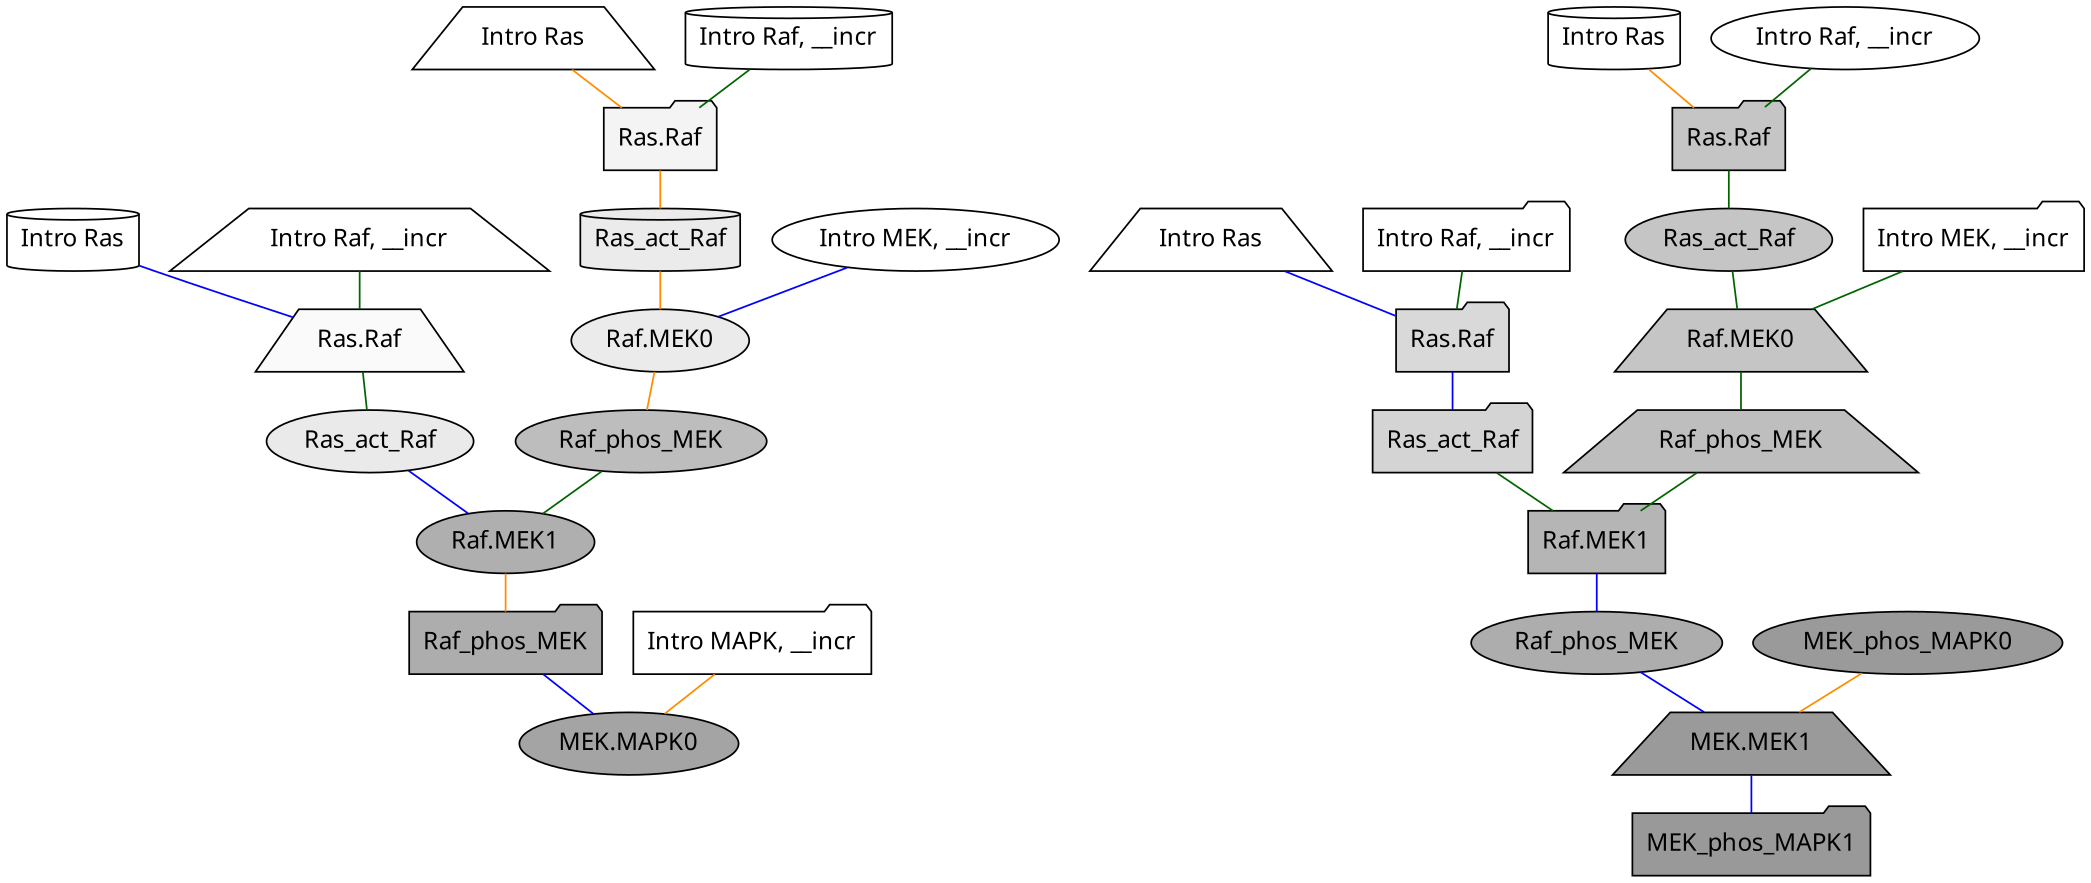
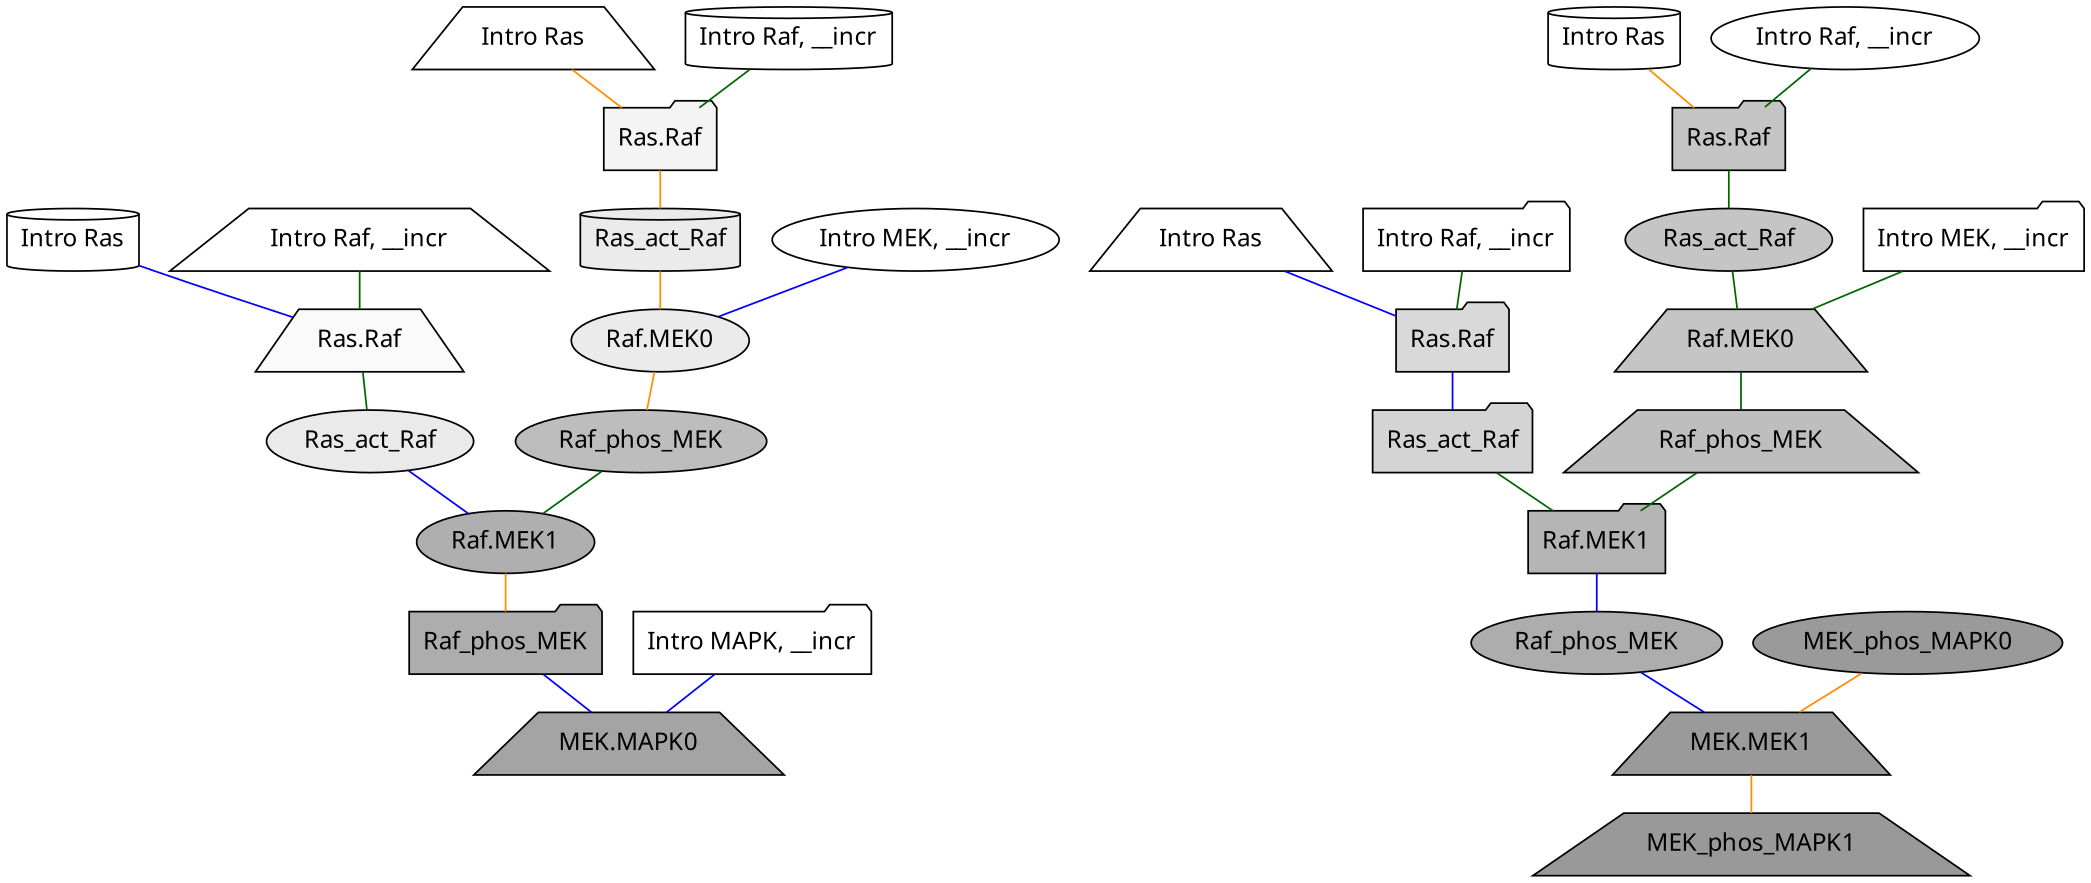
  digraph {
    rankdir=TB
    ranksep=0.30
    node [fillcolor="0.000 0.000 1.000" fontname="CMU Serif" shape=trapezium style=filled]
    edge [color=darkgreen dir=none fontname="CMU Serif"]
    n1 [label="Intro Ras" shape=cylinder]
    n2 [fillcolor="0.000 0.000 0.979" label="Ras.Raf"]
    n3 [fillcolor="0.000 0.000 0.917" label=Ras_act_Raf shape=ellipse]
    n4 [label="Intro Ras"]
    n5 [fillcolor="0.000 0.000 0.848" label="Ras.Raf" shape=folder]
    n6 [fillcolor="0.000 0.000 0.830" label=Ras_act_Raf shape=folder]
    n7 [label="Intro Ras"]
    n8 [fillcolor="0.000 0.000 0.955" label="Ras.Raf" shape=folder]
    n9 [fillcolor="0.000 0.000 0.921" label=Ras_act_Raf shape=cylinder]
    n10 [label="Intro Ras" shape=cylinder]
    n11 [fillcolor="0.000 0.000 0.773" label="Ras.Raf" shape=folder]
    n12 [fillcolor="0.000 0.000 0.771" label=Ras_act_Raf shape=ellipse]
    n13 [label="Intro Raf, __incr" shape=ellipse]
    n14 [label="Intro Raf, __incr"]
    n15 [label="Intro Raf, __incr" shape=folder]
    n16 [label="Intro Raf, __incr" shape=cylinder]
    n17 [label="Intro MEK, __incr" shape=ellipse]
    n18 [fillcolor="0.000 0.000 0.921" label="Raf.MEK0" shape=ellipse]
    n19 [fillcolor="0.000 0.000 0.740" label=Raf_phos_MEK shape=ellipse]
    n20 [label="Intro MEK, __incr" shape=folder]
    n21 [fillcolor="0.000 0.000 0.770" label="Raf.MEK0"]
    n22 [fillcolor="0.000 0.000 0.745" label=Raf_phos_MEK]
    n23 [label="Intro MAPK, __incr" shape=folder]
-   n24 [fillcolor="0.000 0.000 0.644" label="MEK.MAPK0" shape=ellipse]
+   n24 [fillcolor="0.000 0.000 0.644" label="MEK.MAPK0"]
    n25 [fillcolor="0.000 0.000 0.685" label="Raf.MEK1" shape=ellipse]
    n26 [fillcolor="0.000 0.000 0.676" label=Raf_phos_MEK shape=folder]
    n27 [fillcolor="0.000 0.000 0.710" label="Raf.MEK1" shape=folder]
    n28 [fillcolor="0.000 0.000 0.677" label=Raf_phos_MEK shape=ellipse]
    n29 [fillcolor="0.000 0.000 0.602" label="MEK.MEK1"]
-   n30 [fillcolor="0.000 0.000 0.600" label=MEK_phos_MAPK1 shape=folder]
+   n30 [fillcolor="0.000 0.000 0.600" label=MEK_phos_MAPK1]
    n31 [fillcolor="0.000 0.000 0.602" label=MEK_phos_MAPK0 shape=ellipse]
    n1 -> n2 [color=blue]
    n2 -> n3
    n3 -> n25 [color=blue]
    n4 -> n5 [color=blue]
    n5 -> n6 [color=blue]
    n6 -> n27
    n7 -> n8 [color=darkorange]
    n8 -> n9 [color=darkorange]
    n9 -> n18 [color=darkorange]
    n10 -> n11 [color=darkorange]
    n11 -> n12
    n12 -> n21
    n13 -> n11
    n14 -> n2
    n15 -> n5
    n16 -> n8
    n17 -> n18 [color=blue]
    n18 -> n19 [color=darkorange]
    n19 -> n25
    n20 -> n21
    n21 -> n22
    n22 -> n27
-   n23 -> n24 [color=darkorange]
+   n23 -> n24 [color=blue]
    n25 -> n26 [color=darkorange]
    n26 -> n24 [color=blue]
    n27 -> n28 [color=blue]
    n28 -> n29 [color=blue]
-   n29 -> n30 [color=blue]
+   n29 -> n30 [color=darkorange]
    n31 -> n29 [color=darkorange]
  }
